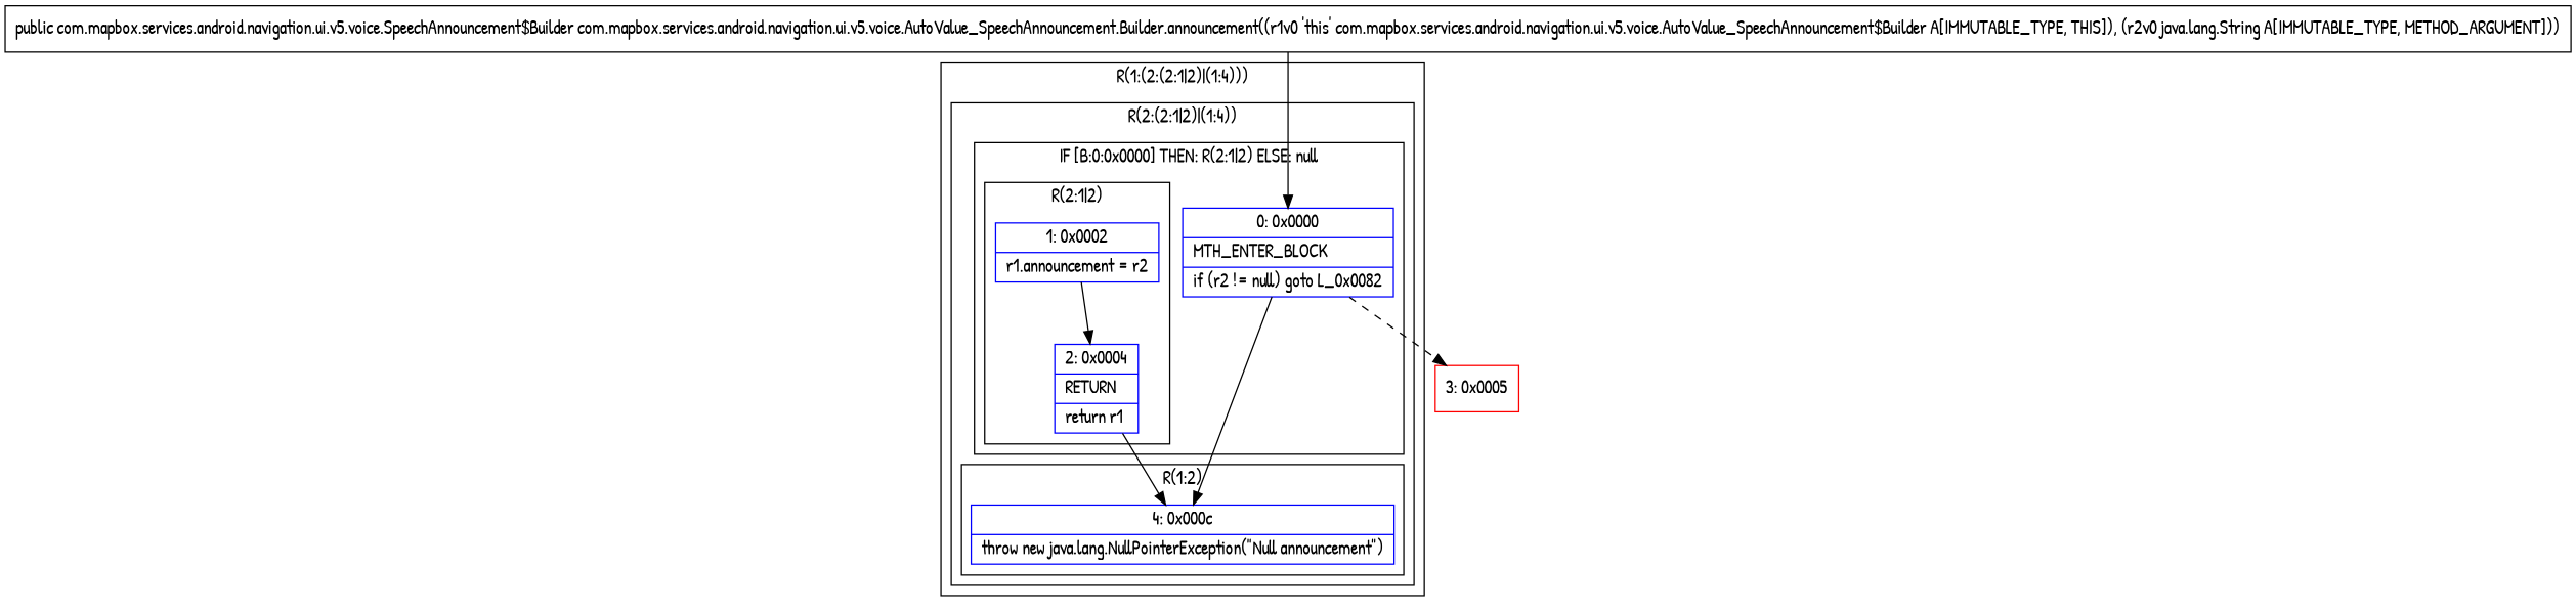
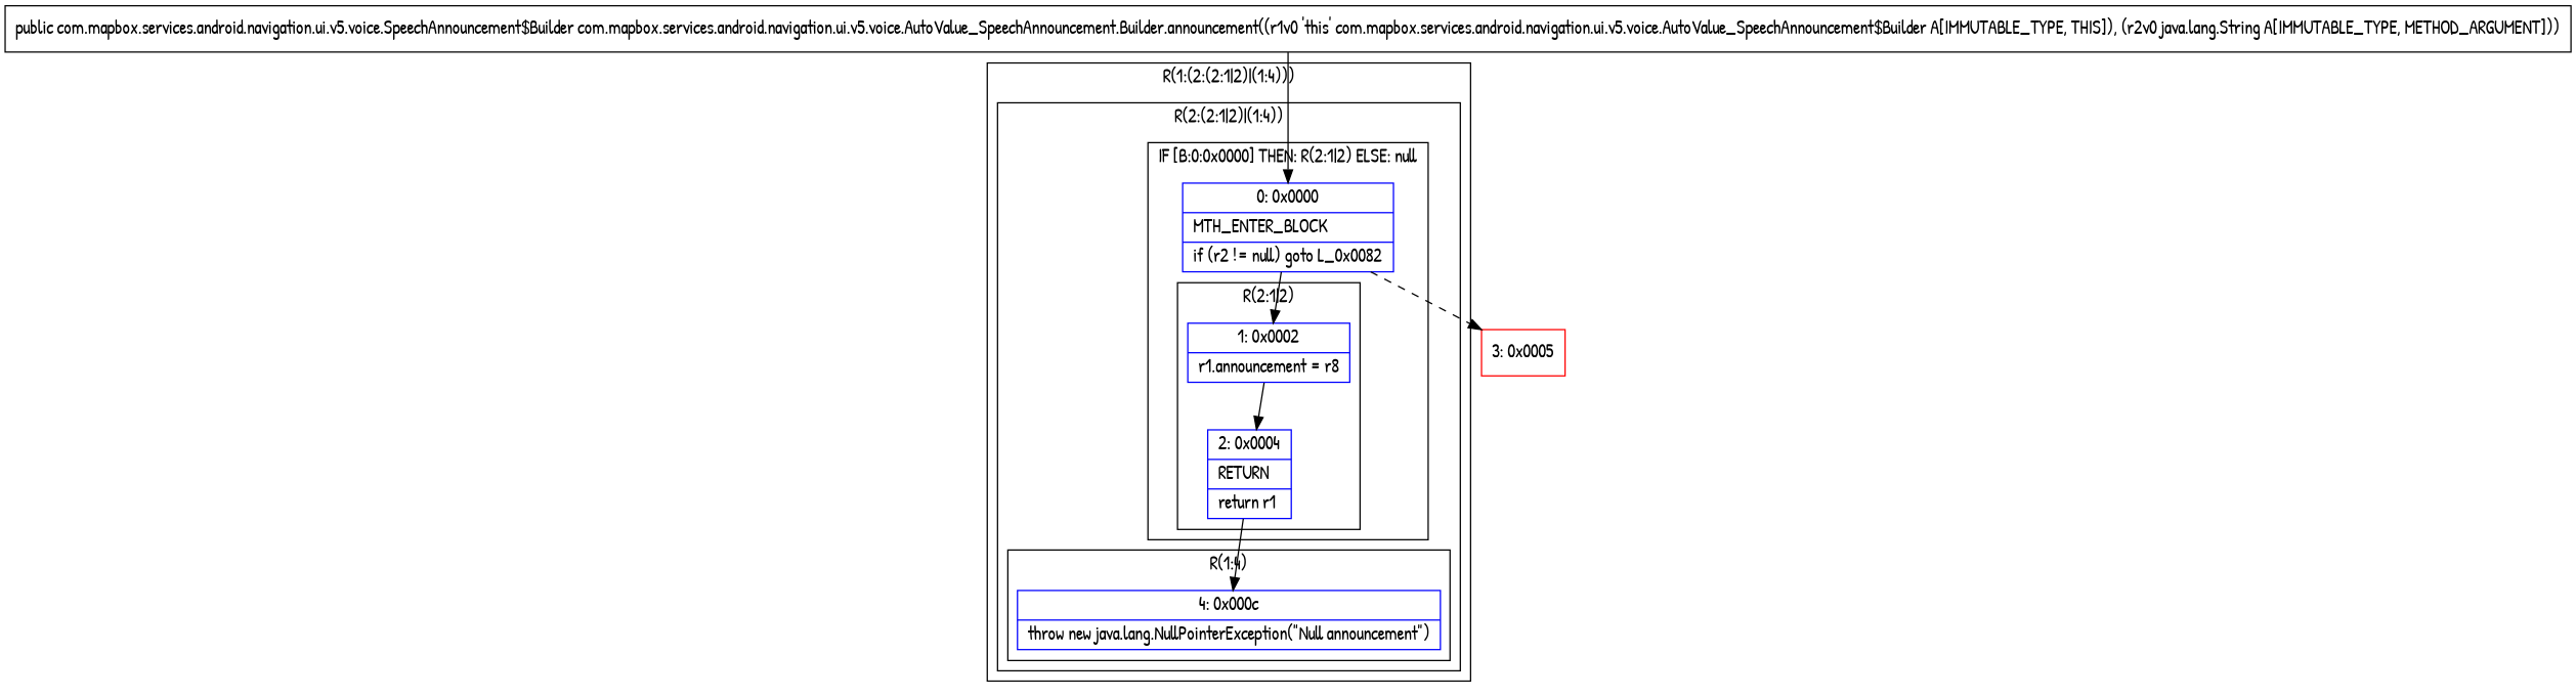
  digraph {
    fontname="Patrick Hand"
    node [color=blue fontname="Patrick Hand" shape=record]
    edge [fontname="Patrick Hand"]
-   n1 [label="{1\:\ 0x0002|r1.announcement = r2\l}"]
+   n1 [label="{1\:\ 0x0002|r1.announcement = r8\l}"]
    n2 [label="{2\:\ 0x0004|RETURN\l|return r1\l}"]
    n3 [label="{0\:\ 0x0000|MTH_ENTER_BLOCK\l|if (r2 != null) goto L_0x0082\l}"]
    n4 [label="{4\:\ 0x000c|throw new java.lang.NullPointerException(\"Null announcement\")\l}"]
    n5 [color=red label="{3\:\ 0x0005}"]
    n6 [label="{public com.mapbox.services.android.navigation.ui.v5.voice.SpeechAnnouncement$Builder com.mapbox.services.android.navigation.ui.v5.voice.AutoValue_SpeechAnnouncement.Builder.announcement((r1v0 'this' com.mapbox.services.android.navigation.ui.v5.voice.AutoValue_SpeechAnnouncement$Builder A[IMMUTABLE_TYPE, THIS]), (r2v0 java.lang.String A[IMMUTABLE_TYPE, METHOD_ARGUMENT])) }" color=""]
    subgraph cluster_1 {
      label="R(1:(2:(2:1|2)|(1:4)))"
      subgraph cluster_2 {
        label="R(2:(2:1|2)|(1:4))"
        subgraph cluster_3 {
          label="IF [B:0:0x0000] THEN: R(2:1|2) ELSE: null"
          n3
          subgraph cluster_4 {
            label="R(2:1|2)"
            n1
            n2
          }
        }
        subgraph cluster_5 {
-         label="R(1:2)"
+         label="R(1:4)"
          n4
        }
      }
    }
    n1 -> n2
    n2 -> n4
-   n3 -> n4
+   n3 -> n1
    n3 -> n5 [style=dashed]
    n6 -> n3
  }
